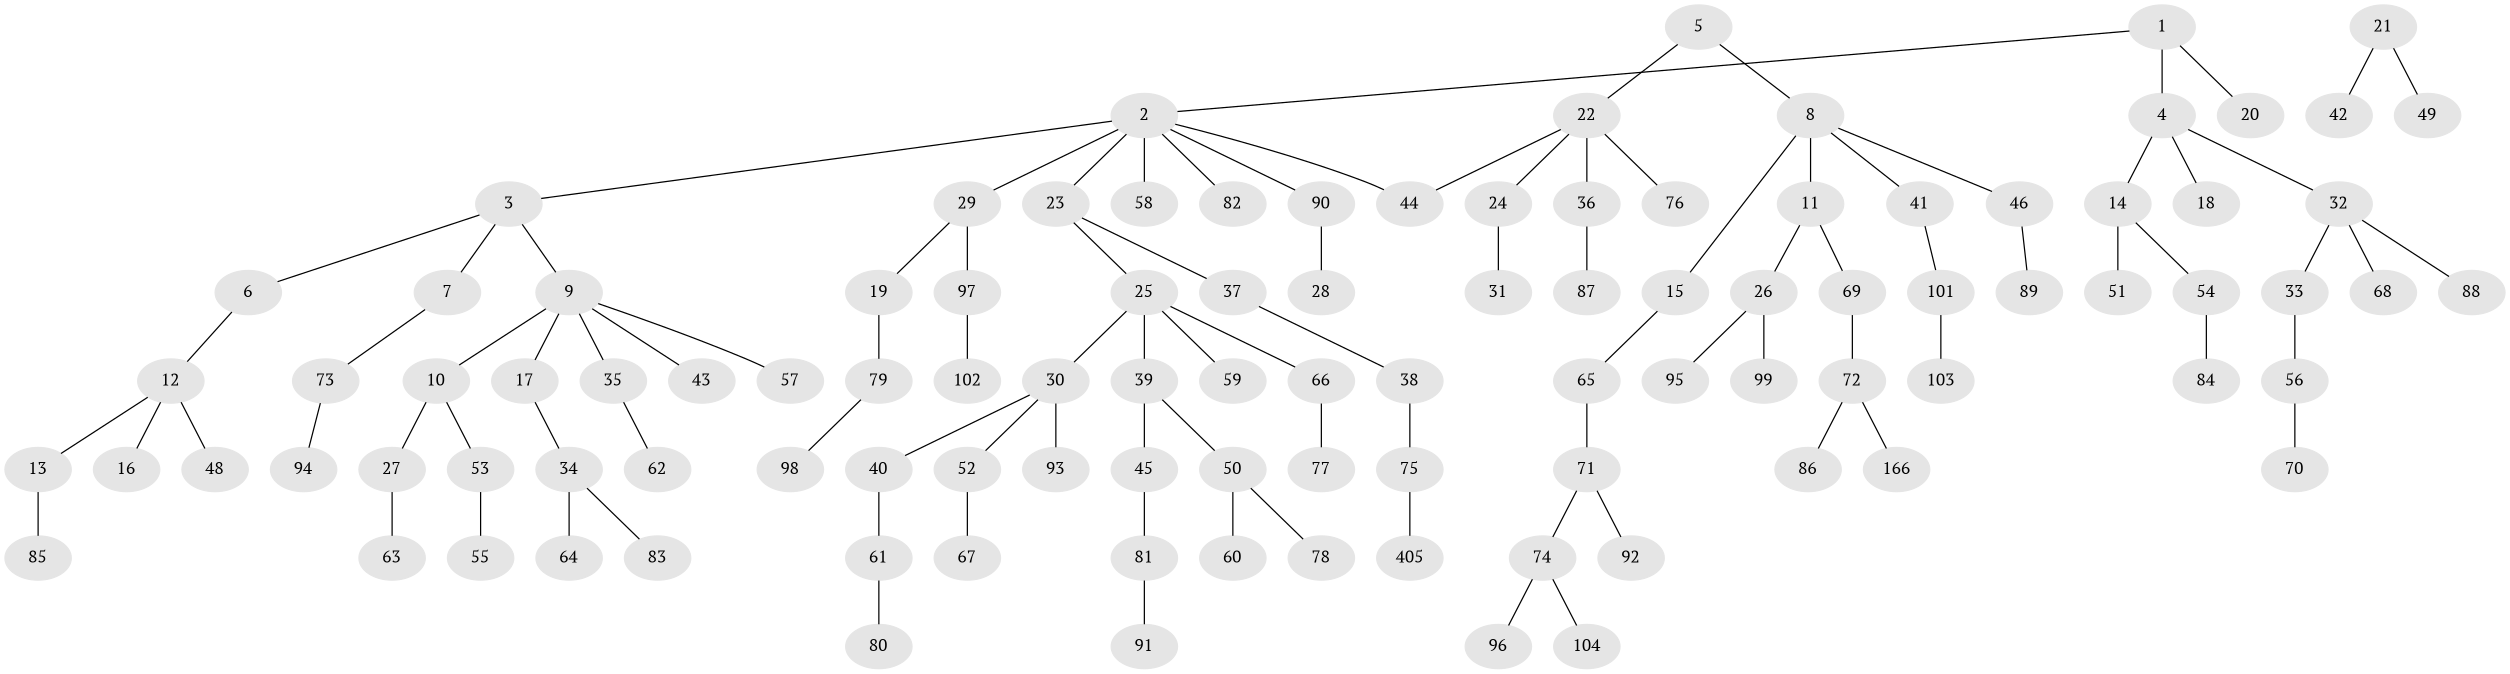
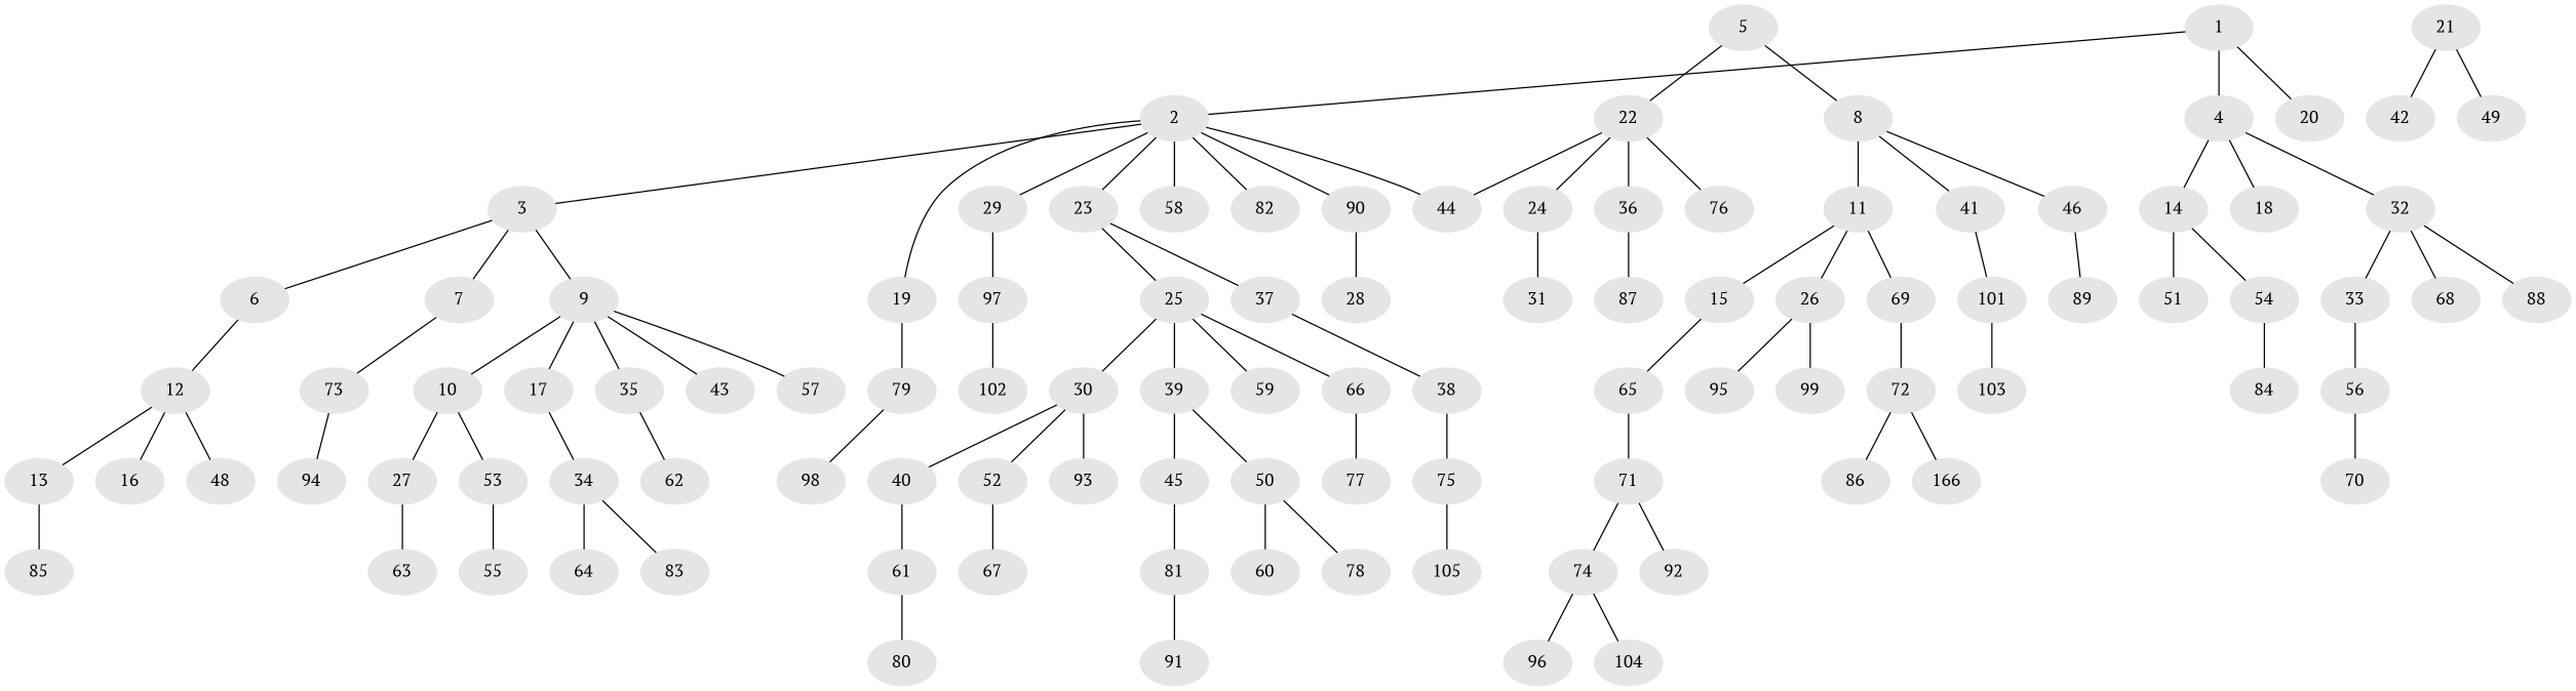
  graph {
    fontname="PT Serif"
    node [color=gray90 fontname="PT Serif" style=filled]
    edge [fontname="PT Serif"]
    1
    2
    4
    20
    3
    19
    23
    29
    58
    82
    90
    44
    14
    18
    32
    6
    7
    9
    5
    8
    22
    79
    25
    37
    97
    28
    12
    73
    10
    17
    35
    43
    57
    51
    54
    33
    68
    88
    11
    41
    46
    24
    36
    76
    13
    16
    48
    94
    15
    26
    69
    101
    89
    27
    53
    34
    62
    63
    55
    65
    95
    99
    72
    85
    84
    71
    21
    42
    49
    64
    83
    98
    31
    87
    30
    39
    59
    66
    38
    40
    52
    93
    45
    50
    77
    102
    61
    67
    56
    70
    75
-   105 [label=405]
+   105
    81
    60
    78
    80
    103
    91
    74
    92
    86
    n102 [label=166]
    96
    104
    1 -- 2
    1 -- 4
    1 -- 20
    2 -- 3
-   29 -- 19
+   2 -- 19
    2 -- 23
    2 -- 29
    2 -- 58
    2 -- 82
    2 -- 90
    2 -- 44
    4 -- 14
    4 -- 18
    4 -- 32
    3 -- 6
    3 -- 7
    3 -- 9
    19 -- 79
    23 -- 25
    23 -- 37
    29 -- 97
    90 -- 28
    14 -- 51
    14 -- 54
    32 -- 33
    32 -- 68
    32 -- 88
    6 -- 12
    7 -- 73
    9 -- 10
    9 -- 17
    9 -- 35
    9 -- 43
    9 -- 57
    5 -- 8
    5 -- 22
    8 -- 11
    8 -- 41
    8 -- 46
    22 -- 44
    22 -- 24
    22 -- 36
    22 -- 76
    79 -- 98
    25 -- 30
    25 -- 39
    25 -- 59
    25 -- 66
    37 -- 38
    97 -- 102
    12 -- 13
    12 -- 16
    12 -- 48
    73 -- 94
    10 -- 27
    10 -- 53
    17 -- 34
    35 -- 62
    54 -- 84
    33 -- 56
-   8 -- 15
+   11 -- 15
    11 -- 26
    11 -- 69
    41 -- 101
    46 -- 89
    24 -- 31
    36 -- 87
    13 -- 85
    15 -- 65
    26 -- 95
    26 -- 99
    69 -- 72
    101 -- 103
    27 -- 63
    53 -- 55
    34 -- 64
    34 -- 83
    65 -- 71
    72 -- 86
    72 -- n102
    71 -- 74
    71 -- 92
    21 -- 42
    21 -- 49
    30 -- 40
    30 -- 52
    30 -- 93
    39 -- 45
    39 -- 50
    66 -- 77
    38 -- 75
    40 -- 61
    52 -- 67
    45 -- 81
    50 -- 60
    50 -- 78
    61 -- 80
    56 -- 70
    75 -- 105
    81 -- 91
    74 -- 96
    74 -- 104
  }
